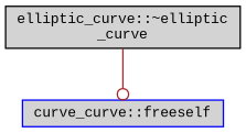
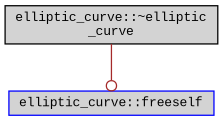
  digraph {
    rankdir=TB
    fontname="Liberation Mono"
    node [fillcolor=lightgrey fontname="Liberation Mono" fontsize=10 shape=record style=filled]
    n1 [color=black fontcolor=black height=0.2 label="elliptic_curve::~elliptic\l_curve" width=0.4]
-   n2 [color=blue height=0.2 label="curve_curve::freeself" width=0.4]
+   n2 [color=blue height=0.2 label="elliptic_curve::freeself" width=0.4]
    n1 -> n2 [color=brown fontname="Liberation Mono" fontsize=10 labelfontname=Helvetica labelfontsize=10 style=solid arrowhead=odot]
  }
